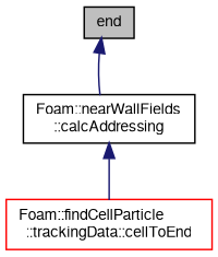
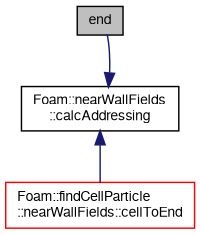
  digraph {
    rankdir=TB
    node [color=black fontname=FreeSans fontsize=10 shape=record]
    edge [color=midnightblue dir=back fontname=FreeSans fontsize=10 labelfontname=FreeSans labelfontsize=10 style=solid]
    n1 [fillcolor=grey75 fontcolor=black height=0.2 label=end style=filled width=0.4]
    n2 [height=0.2 label="Foam::nearWallFields\l::calcAddressing" width=0.4]
-   n3 [color=red height=0.2 label="Foam::findCellParticle\l::trackingData::cellToEnd" width=0.4]
-   n1 -> n2
+   n3 [color=red height=0.2 label="Foam::findCellParticle\l::nearWallFields::cellToEnd" width=0.4]
+   n2 -> n1
    n2 -> n3
  }
